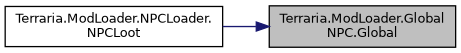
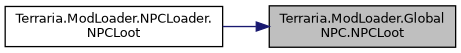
  digraph {
    rankdir=RL
    node [color=black fontname=Helvetica fontsize=10 shape=record style=filled]
-   n1 [fillcolor=grey75 fontcolor=black height=0.2 label="Terraria.ModLoader.Global\lNPC.Global" width=0.4]
+   n1 [fillcolor=grey75 fontcolor=black height=0.2 label="Terraria.ModLoader.Global\lNPC.NPCLoot" width=0.4]
    n2 [fillcolor=white height=0.2 label="Terraria.ModLoader.NPCLoader.\lNPCLoot" width=0.4]
    n1 -> n2 [color=midnightblue dir=back fontname=Helvetica fontsize=10 labelfontname=Helvetica labelfontsize=10 style=solid]
  }
